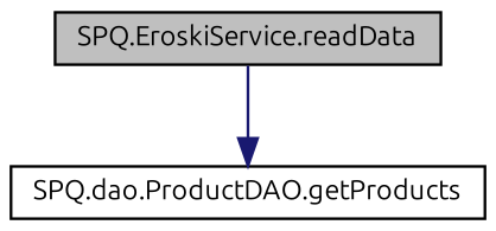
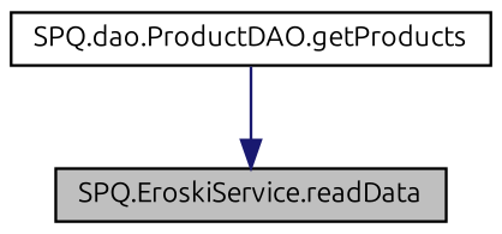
  digraph {
    rankdir=TB
    fontname=Ubuntu
    node [color=black fontname=Ubuntu fontsize=10 shape=record style=filled]
    n1 [fillcolor=grey75 fontcolor=black height=0.2 label="SPQ.EroskiService.readData" width=0.4]
    n2 [fillcolor=white height=0.2 label="SPQ.dao.ProductDAO.getProducts" width=0.4]
-   n1 -> n2 [color=midnightblue fontname=Ubuntu fontsize=10 labelfontname=Helvetica labelfontsize=10 style=solid]
+   n2 -> n1 [color=midnightblue fontname=Ubuntu fontsize=10 labelfontname=Helvetica labelfontsize=10 style=solid]
  }
